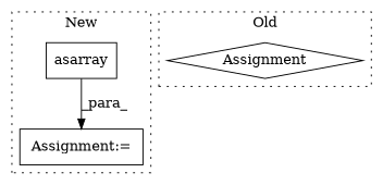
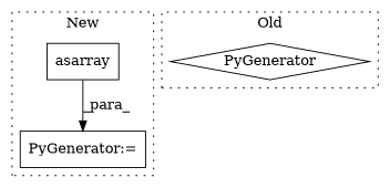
  digraph {
    node [shape=box]
    n1 [a=32 l="8,1" label=asarray s="9799,9818"]
-   n2 [a=7 l=1 label="Assignment:=" s=9792]
-   n3 [a=107 l=127 label=Assignment s=7303 shape=diamond]
+   n2 [a=7 l=1 label="PyGenerator:=" s=9792]
+   n3 [a=107 l=127 label=PyGenerator s=7303 shape=diamond]
    subgraph cluster_1 {
      label=New
      style=dotted
      n1
      n2
    }
    subgraph cluster_2 {
      label=Old
      style=dotted
      n3
    }
    n1 -> n2 [label=_para_]
  }
